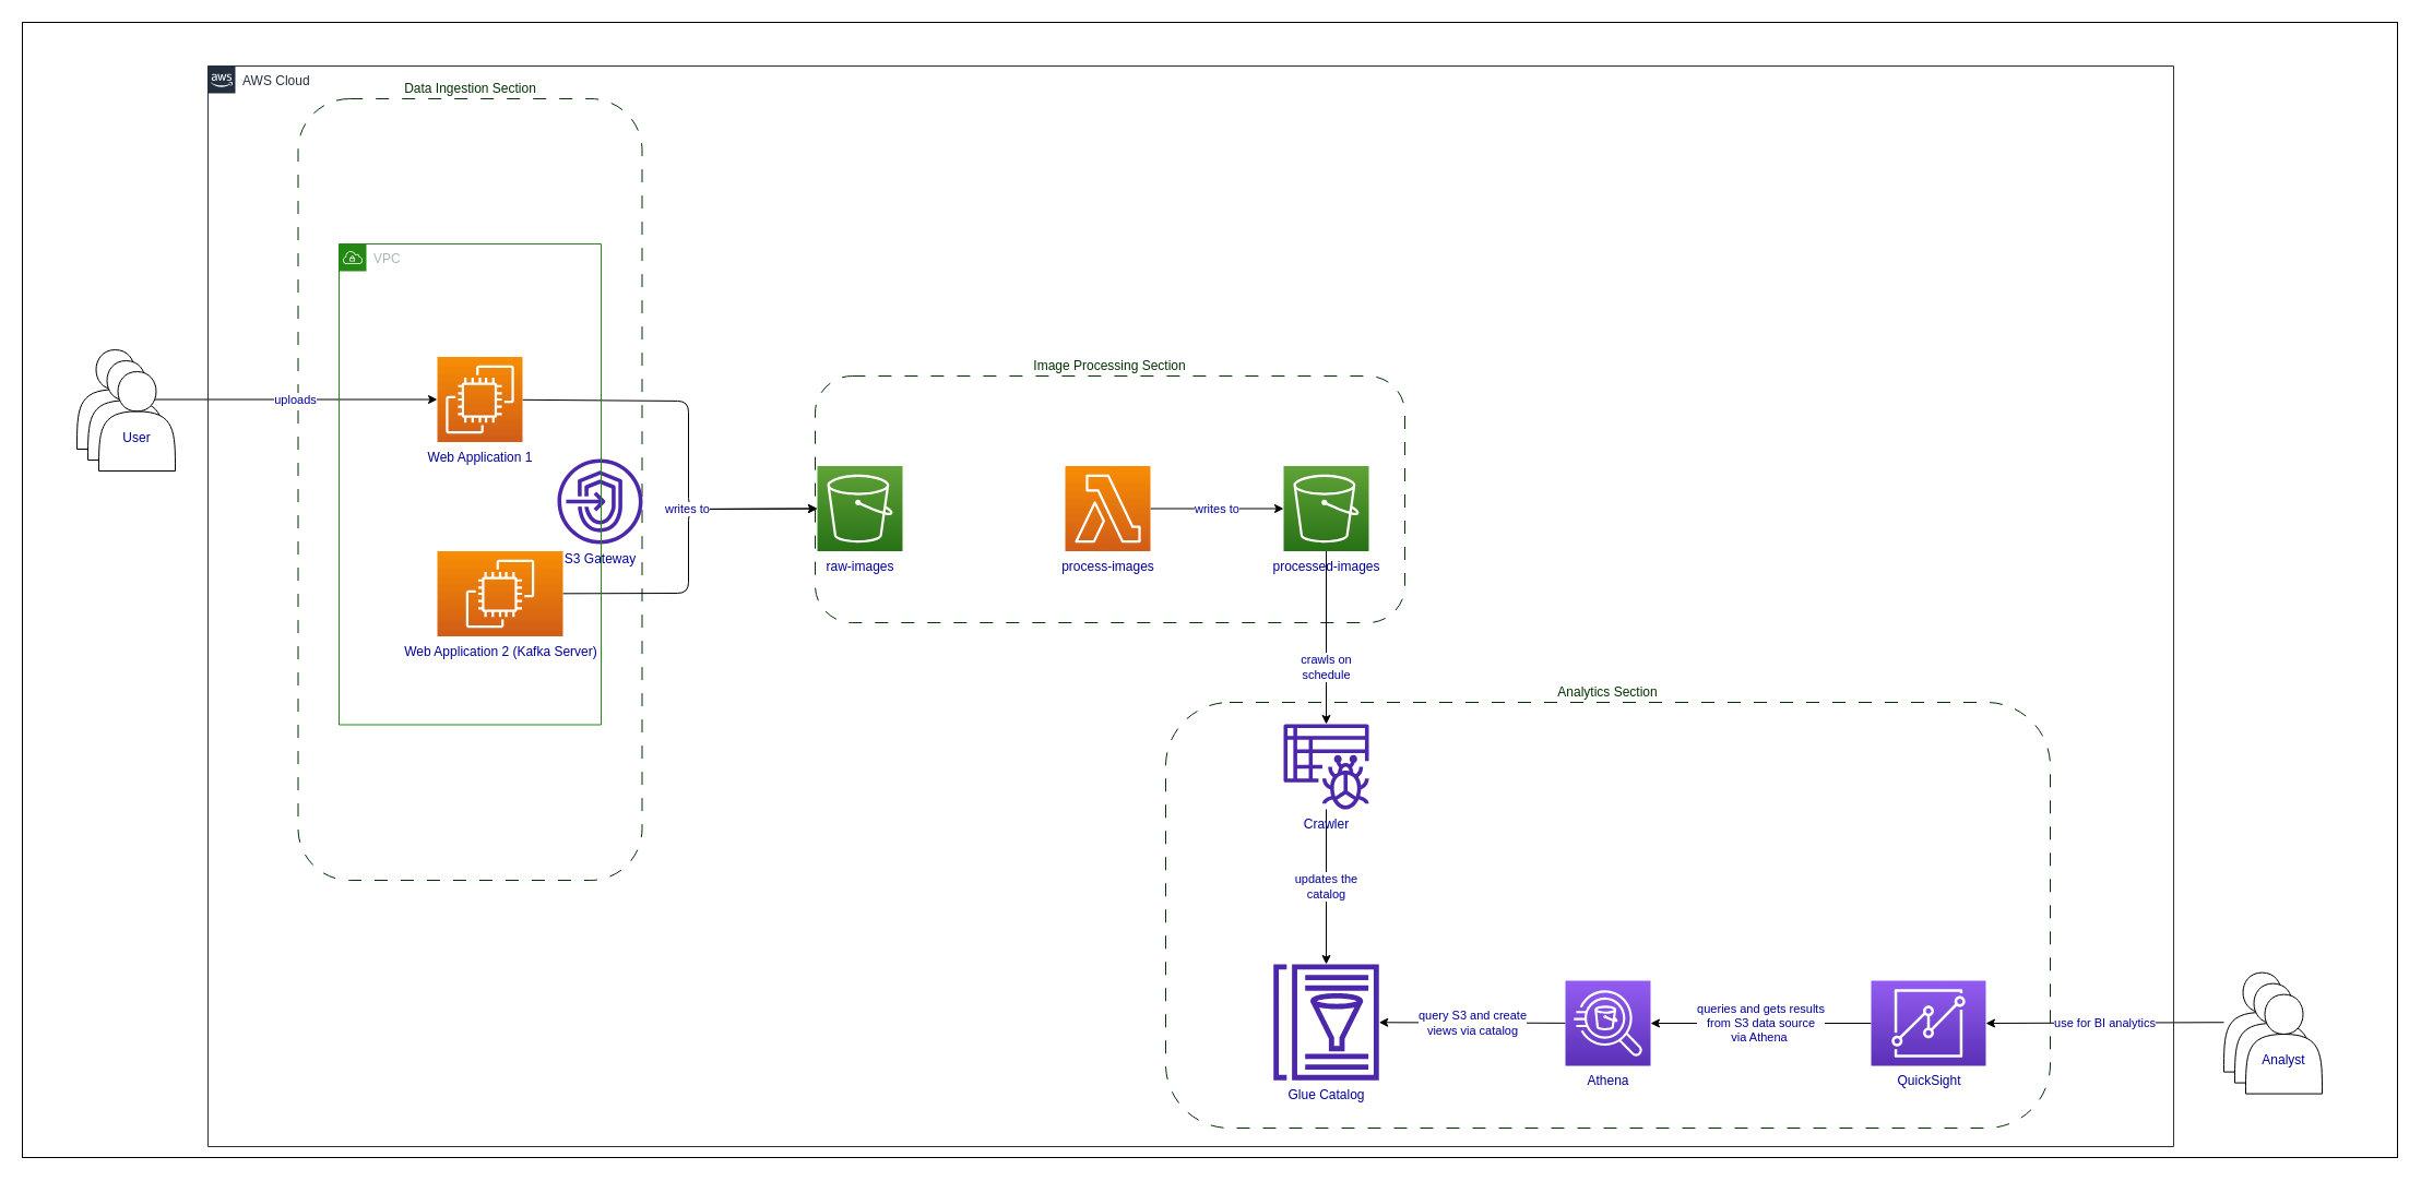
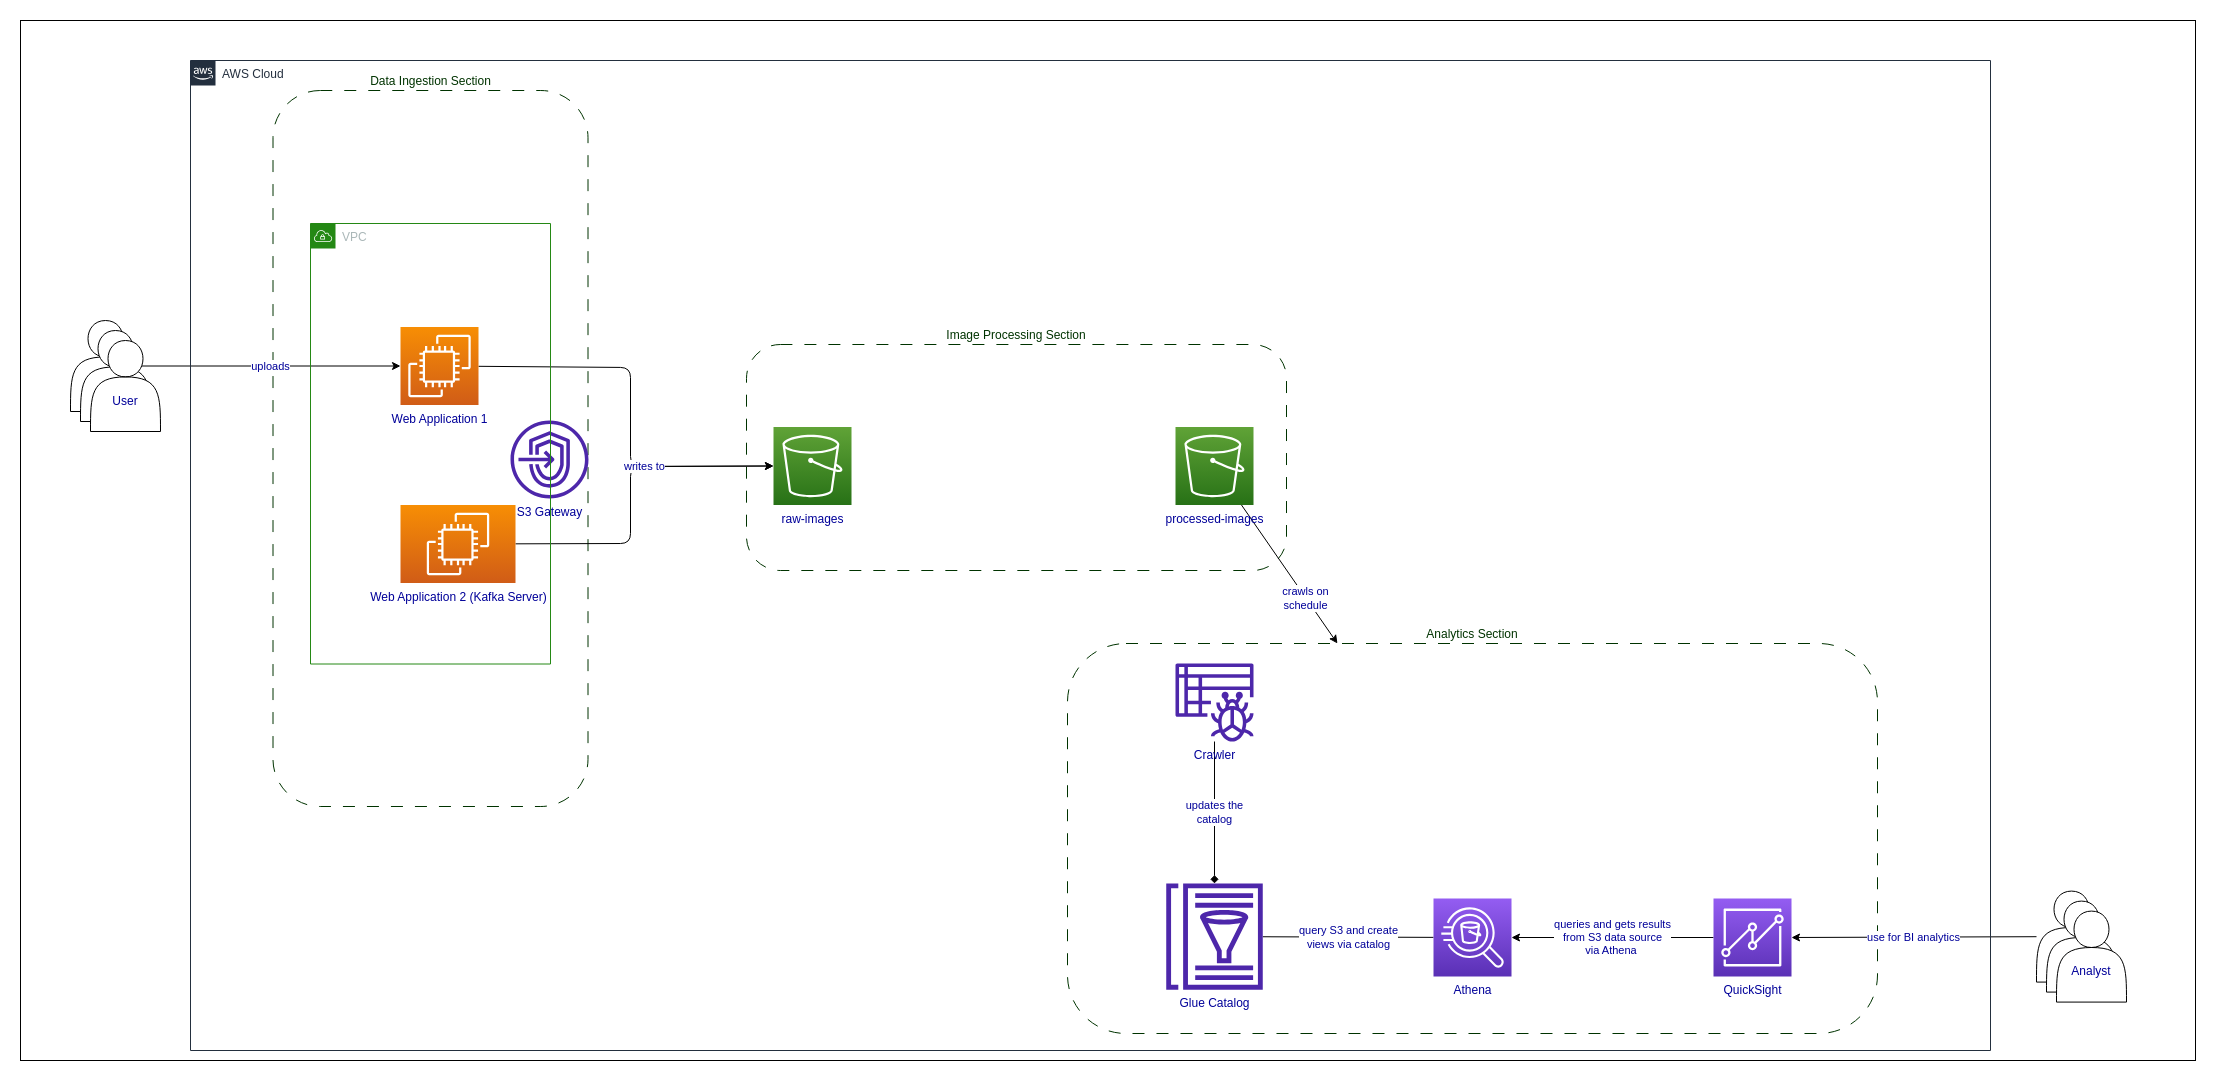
  <mxCell id="0" />
  <mxCell id="1" parent="0" />
  <mxCell id="2" value="" style="rounded=0;whiteSpace=wrap;html=1;" vertex="1" parent="1"><mxGeometry x="20" y="20" width="2175" height="1040" as="geometry" /></mxCell>
  <mxCell id="3" value="Image Processing Section" style="rounded=1;whiteSpace=wrap;html=1;fontColor=#003300;fillColor=none;strokeColor=#003300;dashed=1;dashPattern=12 12;labelPosition=center;verticalLabelPosition=top;align=center;verticalAlign=bottom;" vertex="1" parent="1"><mxGeometry x="746" y="344" width="540" height="226" as="geometry" /></mxCell>
  <mxCell id="4" value="Analytics Section" style="rounded=1;whiteSpace=wrap;html=1;fontColor=#003300;fillColor=none;strokeColor=#003300;dashed=1;dashPattern=12 12;labelPosition=center;verticalLabelPosition=top;align=center;verticalAlign=bottom;" vertex="1" parent="1"><mxGeometry x="1067" y="643" width="810" height="390" as="geometry" /></mxCell>
  <mxCell id="5" value="Data Ingestion Section" style="rounded=1;whiteSpace=wrap;html=1;fontColor=#003300;fillColor=none;strokeColor=#003300;dashed=1;dashPattern=12 12;labelPosition=center;verticalLabelPosition=top;align=center;verticalAlign=bottom;" vertex="1" parent="1"><mxGeometry x="272.5" y="90" width="315" height="716" as="geometry" /></mxCell>
- <mxCell id="6" value="&lt;font color=&quot;#000099&quot;&gt;raw-images&lt;/font&gt;" style="sketch=0;points=[[0,0,0],[0.25,0,0],[0.5,0,0],[0.75,0,0],[1,0,0],[0,1,0],[0.25,1,0],[0.5,1,0],[0.75,1,0],[1,1,0],[0,0.25,0],[0,0.5,0],[0,0.75,0],[1,0.25,0],[1,0.5,0],[1,0.75,0]];outlineConnect=0;fontColor=#232F3E;gradientColor=#60A337;gradientDirection=north;fillColor=#277116;strokeColor=#ffffff;dashed=0;verticalLabelPosition=bottom;verticalAlign=top;align=center;html=1;fontSize=12;fontStyle=0;aspect=fixed;shape=mxgraph.aws4.resourceIcon;resIcon=mxgraph.aws4.s3;" vertex="1" parent="1"><mxGeometry x="748" y="426.5" width="78" height="78" as="geometry" /></mxCell>
- <mxCell id="7" value="writes to" style="edgeStyle=none;html=1;entryX=0;entryY=0.5;entryDx=0;entryDy=0;entryPerimeter=0;fontColor=#000099;" edge="1" parent="1" source="8" target="10"><mxGeometry relative="1" as="geometry" /></mxCell>
- <mxCell id="8" value="&lt;font color=&quot;#000099&quot;&gt;process-images&lt;/font&gt;" style="sketch=0;points=[[0,0,0],[0.25,0,0],[0.5,0,0],[0.75,0,0],[1,0,0],[0,1,0],[0.25,1,0],[0.5,1,0],[0.75,1,0],[1,1,0],[0,0.25,0],[0,0.5,0],[0,0.75,0],[1,0.25,0],[1,0.5,0],[1,0.75,0]];outlineConnect=0;fontColor=#232F3E;gradientColor=#F78E04;gradientDirection=north;fillColor=#D05C17;strokeColor=#ffffff;dashed=0;verticalLabelPosition=bottom;verticalAlign=top;align=center;html=1;fontSize=12;fontStyle=0;aspect=fixed;shape=mxgraph.aws4.resourceIcon;resIcon=mxgraph.aws4.lambda;" vertex="1" parent="1"><mxGeometry x="975" y="426.5" width="78" height="78" as="geometry" /></mxCell>
- <mxCell id="9" value="crawls on&lt;br&gt;schedule" style="edgeStyle=none;html=1;fontColor=#000099;" edge="1" parent="1" source="10" target="18"><mxGeometry x="0.331" relative="1" as="geometry"><mxPoint y="1" as="offset" /></mxGeometry></mxCell>
+ <mxCell id="6" value="&lt;font color=&quot;#000099&quot;&gt;raw-images&lt;/font&gt;" style="sketch=0;points=[[0,0,0],[0.25,0,0],[0.5,0,0],[0.75,0,0],[1,0,0],[0,1,0],[0.25,1,0],[0.5,1,0],[0.75,1,0],[1,1,0],[0,0.25,0],[0,0.5,0],[0,0.75,0],[1,0.25,0],[1,0.5,0],[1,0.75,0]];outlineConnect=0;fontColor=#232F3E;gradientColor=#60A337;gradientDirection=north;fillColor=#277116;strokeColor=#ffffff;dashed=0;verticalLabelPosition=bottom;verticalAlign=top;align=center;html=1;fontSize=12;fontStyle=0;aspect=fixed;shape=mxgraph.aws4.resourceIcon;resIcon=mxgraph.aws4.s3;" vertex="1" parent="1"><mxGeometry x="773" y="426.5" width="78" height="78" as="geometry" /></mxCell>
+ <mxCell id="9" value="crawls on&lt;br&gt;schedule" style="edgeStyle=none;html=1;fontColor=#000099;" edge="1" parent="1" source="10" target="4"><mxGeometry x="0.331" relative="1" as="geometry"><mxPoint y="1" as="offset" /></mxGeometry></mxCell>
  <mxCell id="10" value="&lt;font color=&quot;#000099&quot;&gt;processed-images&lt;/font&gt;" style="sketch=0;points=[[0,0,0],[0.25,0,0],[0.5,0,0],[0.75,0,0],[1,0,0],[0,1,0],[0.25,1,0],[0.5,1,0],[0.75,1,0],[1,1,0],[0,0.25,0],[0,0.5,0],[0,0.75,0],[1,0.25,0],[1,0.5,0],[1,0.75,0]];outlineConnect=0;fontColor=#232F3E;gradientColor=#60A337;gradientDirection=north;fillColor=#277116;strokeColor=#ffffff;dashed=0;verticalLabelPosition=bottom;verticalAlign=top;align=center;html=1;fontSize=12;fontStyle=0;aspect=fixed;shape=mxgraph.aws4.resourceIcon;resIcon=mxgraph.aws4.s3;" vertex="1" parent="1"><mxGeometry x="1175" y="426.5" width="78" height="78" as="geometry" /></mxCell>
  <mxCell id="11" style="edgeStyle=none;html=1;entryX=0;entryY=0.5;entryDx=0;entryDy=0;entryPerimeter=0;fontColor=#33FFFF;" edge="1" parent="1" source="12" target="6"><mxGeometry relative="1" as="geometry"><Array as="points"><mxPoint x="630" y="367" /><mxPoint x="630" y="466" /></Array></mxGeometry></mxCell>
  <mxCell id="12" value="&lt;font color=&quot;#000099&quot;&gt;Web Application 1&lt;/font&gt;" style="sketch=0;points=[[0,0,0],[0.25,0,0],[0.5,0,0],[0.75,0,0],[1,0,0],[0,1,0],[0.25,1,0],[0.5,1,0],[0.75,1,0],[1,1,0],[0,0.25,0],[0,0.5,0],[0,0.75,0],[1,0.25,0],[1,0.5,0],[1,0.75,0]];outlineConnect=0;fontColor=#232F3E;gradientColor=#F78E04;gradientDirection=north;fillColor=#D05C17;strokeColor=#ffffff;dashed=0;verticalLabelPosition=bottom;verticalAlign=top;align=center;html=1;fontSize=12;fontStyle=0;aspect=fixed;shape=mxgraph.aws4.resourceIcon;resIcon=mxgraph.aws4.ec2;" vertex="1" parent="1"><mxGeometry x="400" y="326.5" width="78" height="78" as="geometry" /></mxCell>
  <mxCell id="13" value="writes to" style="edgeStyle=none;html=1;entryX=0;entryY=0.5;entryDx=0;entryDy=0;entryPerimeter=0;fontColor=#000099;" edge="1" parent="1" source="14" target="6"><mxGeometry x="0.238" relative="1" as="geometry"><Array as="points"><mxPoint x="630" y="543" /><mxPoint x="630" y="466" /></Array><mxPoint x="-1" as="offset" /></mxGeometry></mxCell>
  <mxCell id="14" value="&lt;font color=&quot;#000099&quot;&gt;Web Application 2 (Kafka Server)&lt;/font&gt;" style="sketch=0;points=[[0,0,0],[0.25,0,0],[0.5,0,0],[0.75,0,0],[1,0,0],[0,1,0],[0.25,1,0],[0.5,1,0],[0.75,1,0],[1,1,0],[0,0.25,0],[0,0.5,0],[0,0.75,0],[1,0.25,0],[1,0.5,0],[1,0.75,0]];outlineConnect=0;fontColor=#232F3E;gradientColor=#F78E04;gradientDirection=north;fillColor=#D05C17;strokeColor=#ffffff;dashed=0;verticalLabelPosition=bottom;verticalAlign=top;align=center;html=1;fontSize=12;fontStyle=0;aspect=fixed;shape=mxgraph.aws4.resourceIcon;resIcon=mxgraph.aws4.ec2;" vertex="1" parent="1"><mxGeometry x="400" y="504.5" width="115" height="78" as="geometry" /></mxCell>
  <mxCell id="15" value="uploads" style="edgeStyle=none;html=1;fontColor=#000099;" edge="1" parent="1" source="16" target="12"><mxGeometry relative="1" as="geometry" /></mxCell>
  <mxCell id="16" value="&lt;br&gt;&lt;br&gt;User" style="shape=actor;whiteSpace=wrap;html=1;fontColor=#33FFFF;" vertex="1" parent="1"><mxGeometry x="70" y="320" width="70" height="91" as="geometry" /></mxCell>
- <mxCell id="17" value="updates the&lt;br&gt;catalog" style="edgeStyle=none;html=1;fontColor=#000099;" edge="1" parent="1" source="18" target="23"><mxGeometry relative="1" as="geometry" /></mxCell>
+ <mxCell id="17" value="updates the&lt;br&gt;catalog" style="edgeStyle=none;html=1;fontColor=#000099;endArrow=diamond;" edge="1" parent="1" source="18" target="23"><mxGeometry relative="1" as="geometry" /></mxCell>
  <mxCell id="18" value="&lt;font color=&quot;#000099&quot;&gt;Crawler&lt;/font&gt;" style="sketch=0;outlineConnect=0;fontColor=#232F3E;gradientColor=none;fillColor=#4D27AA;strokeColor=none;dashed=0;verticalLabelPosition=bottom;verticalAlign=top;align=center;html=1;fontSize=12;fontStyle=0;aspect=fixed;pointerEvents=1;shape=mxgraph.aws4.glue_crawlers;" vertex="1" parent="1"><mxGeometry x="1175" y="663" width="78" height="78" as="geometry" /></mxCell>
  <mxCell id="19" value="queries and gets results&lt;br&gt;from S3 data source&lt;br&gt;via Athena&amp;nbsp;" style="edgeStyle=none;html=1;entryX=1;entryY=0.5;entryDx=0;entryDy=0;entryPerimeter=0;fontColor=#000099;" edge="1" parent="1" source="20" target="22"><mxGeometry relative="1" as="geometry" /></mxCell>
- <mxCell id="20" value="&lt;font color=&quot;#000099&quot;&gt;QuickSight&lt;/font&gt;" style="sketch=0;points=[[0,0,0],[0.25,0,0],[0.5,0,0],[0.75,0,0],[1,0,0],[0,1,0],[0.25,1,0],[0.5,1,0],[0.75,1,0],[1,1,0],[0,0.25,0],[0,0.5,0],[0,0.75,0],[1,0.25,0],[1,0.5,0],[1,0.75,0]];outlineConnect=0;fontColor=#232F3E;gradientColor=#945DF2;gradientDirection=north;fillColor=#5A30B5;strokeColor=#ffffff;dashed=0;verticalLabelPosition=bottom;verticalAlign=top;align=center;html=1;fontSize=12;fontStyle=0;aspect=fixed;shape=mxgraph.aws4.resourceIcon;resIcon=mxgraph.aws4.quicksight;" vertex="1" parent="1"><mxGeometry x="1713" y="898" width="105" height="78" as="geometry" /></mxCell>
- <mxCell id="21" value="query S3 and create&lt;br&gt;views via catalog" style="edgeStyle=none;html=1;fontColor=#000099;" edge="1" parent="1" source="22" target="23"><mxGeometry relative="1" as="geometry" /></mxCell>
+ <mxCell id="20" value="&lt;font color=&quot;#000099&quot;&gt;QuickSight&lt;/font&gt;" style="sketch=0;points=[[0,0,0],[0.25,0,0],[0.5,0,0],[0.75,0,0],[1,0,0],[0,1,0],[0.25,1,0],[0.5,1,0],[0.75,1,0],[1,1,0],[0,0.25,0],[0,0.5,0],[0,0.75,0],[1,0.25,0],[1,0.5,0],[1,0.75,0]];outlineConnect=0;fontColor=#232F3E;gradientColor=#945DF2;gradientDirection=north;fillColor=#5A30B5;strokeColor=#ffffff;dashed=0;verticalLabelPosition=bottom;verticalAlign=top;align=center;html=1;fontSize=12;fontStyle=0;aspect=fixed;shape=mxgraph.aws4.resourceIcon;resIcon=mxgraph.aws4.quicksight;" vertex="1" parent="1"><mxGeometry x="1713" y="898" width="78" height="78" as="geometry" /></mxCell>
+ <mxCell id="21" value="query S3 and create&lt;br&gt;views via catalog" style="edgeStyle=none;html=1;fontColor=#000099;endArrow=none;" edge="1" parent="1" source="22" target="23"><mxGeometry relative="1" as="geometry" /></mxCell>
  <mxCell id="22" value="&lt;font color=&quot;#000099&quot;&gt;Athena&lt;/font&gt;" style="sketch=0;points=[[0,0,0],[0.25,0,0],[0.5,0,0],[0.75,0,0],[1,0,0],[0,1,0],[0.25,1,0],[0.5,1,0],[0.75,1,0],[1,1,0],[0,0.25,0],[0,0.5,0],[0,0.75,0],[1,0.25,0],[1,0.5,0],[1,0.75,0]];outlineConnect=0;fontColor=#232F3E;gradientColor=#945DF2;gradientDirection=north;fillColor=#5A30B5;strokeColor=#ffffff;dashed=0;verticalLabelPosition=bottom;verticalAlign=top;align=center;html=1;fontSize=12;fontStyle=0;aspect=fixed;shape=mxgraph.aws4.resourceIcon;resIcon=mxgraph.aws4.athena;" vertex="1" parent="1"><mxGeometry x="1433" y="898" width="78" height="78" as="geometry" /></mxCell>
  <mxCell id="23" value="&lt;font color=&quot;#000099&quot;&gt;Glue Catalog&lt;/font&gt;" style="sketch=0;outlineConnect=0;fontColor=#232F3E;gradientColor=none;fillColor=#4D27AA;strokeColor=none;dashed=0;verticalLabelPosition=bottom;verticalAlign=top;align=center;html=1;fontSize=12;fontStyle=0;aspect=fixed;pointerEvents=1;shape=mxgraph.aws4.glue_data_catalog;" vertex="1" parent="1"><mxGeometry x="1165" y="883" width="98" height="106.17" as="geometry" /></mxCell>
  <mxCell id="24" value="use for BI analytics" style="edgeStyle=none;html=1;entryX=1;entryY=0.5;entryDx=0;entryDy=0;entryPerimeter=0;fontColor=#000099;" edge="1" parent="1" source="25" target="20"><mxGeometry relative="1" as="geometry" /></mxCell>
  <mxCell id="25" value="&lt;br&gt;&lt;br&gt;Analyst" style="shape=actor;whiteSpace=wrap;html=1;fontColor=#33FFFF;" vertex="1" parent="1"><mxGeometry x="2036" y="890.59" width="70" height="91" as="geometry" /></mxCell>
  <mxCell id="26" value="&lt;font color=&quot;#000099&quot;&gt;S3 Gateway&lt;/font&gt;" style="sketch=0;outlineConnect=0;fontColor=#232F3E;gradientColor=none;fillColor=#4D27AA;strokeColor=none;dashed=0;verticalLabelPosition=bottom;verticalAlign=top;align=center;html=1;fontSize=12;fontStyle=0;aspect=fixed;pointerEvents=1;shape=mxgraph.aws4.endpoints;" vertex="1" parent="1"><mxGeometry x="510" y="420" width="78" height="78" as="geometry" /></mxCell>
  <mxCell id="27" value="VPC" style="points=[[0,0],[0.25,0],[0.5,0],[0.75,0],[1,0],[1,0.25],[1,0.5],[1,0.75],[1,1],[0.75,1],[0.5,1],[0.25,1],[0,1],[0,0.75],[0,0.5],[0,0.25]];outlineConnect=0;gradientColor=none;html=1;whiteSpace=wrap;fontSize=12;fontStyle=0;container=1;pointerEvents=0;collapsible=0;recursiveResize=0;shape=mxgraph.aws4.group;grIcon=mxgraph.aws4.group_vpc;strokeColor=#248814;fillColor=none;verticalAlign=top;align=left;spacingLeft=30;fontColor=#AAB7B8;dashed=0;" vertex="1" parent="1"><mxGeometry x="310" y="223" width="240" height="440.5" as="geometry" /></mxCell>
  <mxCell id="28" value="&lt;br&gt;&lt;br&gt;User" style="shape=actor;whiteSpace=wrap;html=1;fontColor=#33FFFF;" vertex="1" parent="1"><mxGeometry x="80" y="330" width="70" height="91" as="geometry" /></mxCell>
  <mxCell id="29" value="&lt;font color=&quot;#000099&quot;&gt;&lt;br&gt;&lt;br&gt;User&lt;/font&gt;" style="shape=actor;whiteSpace=wrap;html=1;fontColor=#33FFFF;" vertex="1" parent="1"><mxGeometry x="90" y="340" width="70" height="91" as="geometry" /></mxCell>
  <mxCell id="30" value="&lt;br&gt;&lt;br&gt;Analyst" style="shape=actor;whiteSpace=wrap;html=1;fontColor=#33FFFF;" vertex="1" parent="1"><mxGeometry x="2046" y="900.59" width="70" height="91" as="geometry" /></mxCell>
  <mxCell id="31" value="&lt;br&gt;&lt;br&gt;Analyst" style="shape=actor;whiteSpace=wrap;html=1;fontColor=#000099;" vertex="1" parent="1"><mxGeometry x="2056" y="910.59" width="70" height="91" as="geometry" /></mxCell>
  <mxCell id="32" value="AWS Cloud" style="points=[[0,0],[0.25,0],[0.5,0],[0.75,0],[1,0],[1,0.25],[1,0.5],[1,0.75],[1,1],[0.75,1],[0.5,1],[0.25,1],[0,1],[0,0.75],[0,0.5],[0,0.25]];outlineConnect=0;gradientColor=none;html=1;whiteSpace=wrap;fontSize=12;fontStyle=0;container=1;pointerEvents=0;collapsible=0;recursiveResize=0;shape=mxgraph.aws4.group;grIcon=mxgraph.aws4.group_aws_cloud_alt;strokeColor=#232F3E;fillColor=none;verticalAlign=top;align=left;spacingLeft=30;fontColor=#232F3E;dashed=0;" vertex="1" parent="1"><mxGeometry x="190" y="60" width="1800" height="990" as="geometry" /></mxCell>
